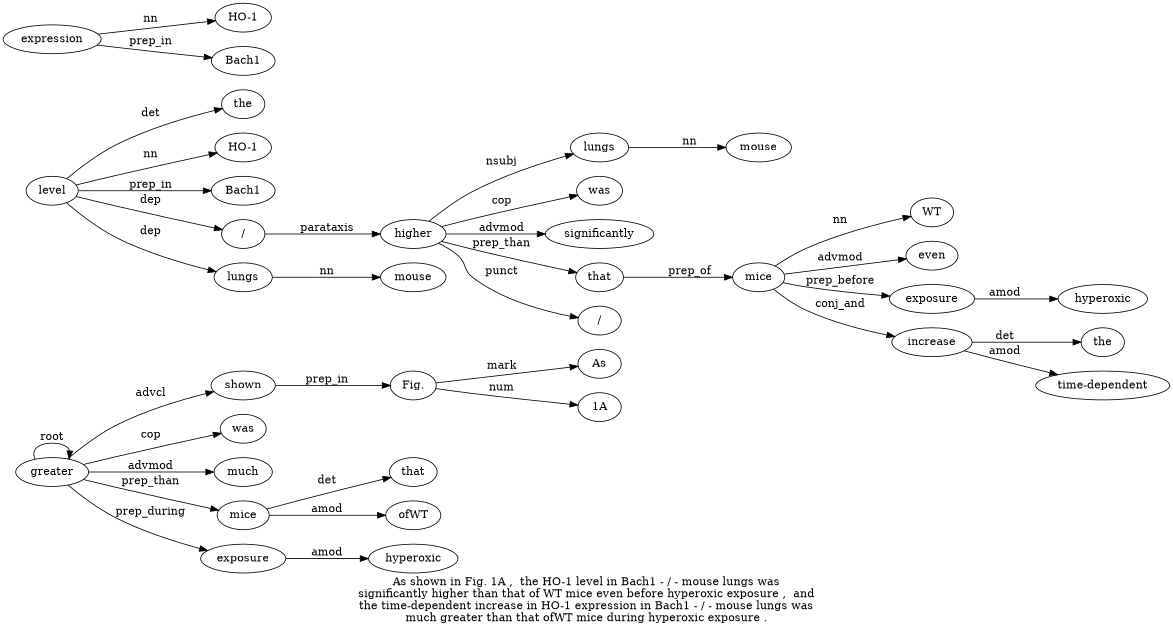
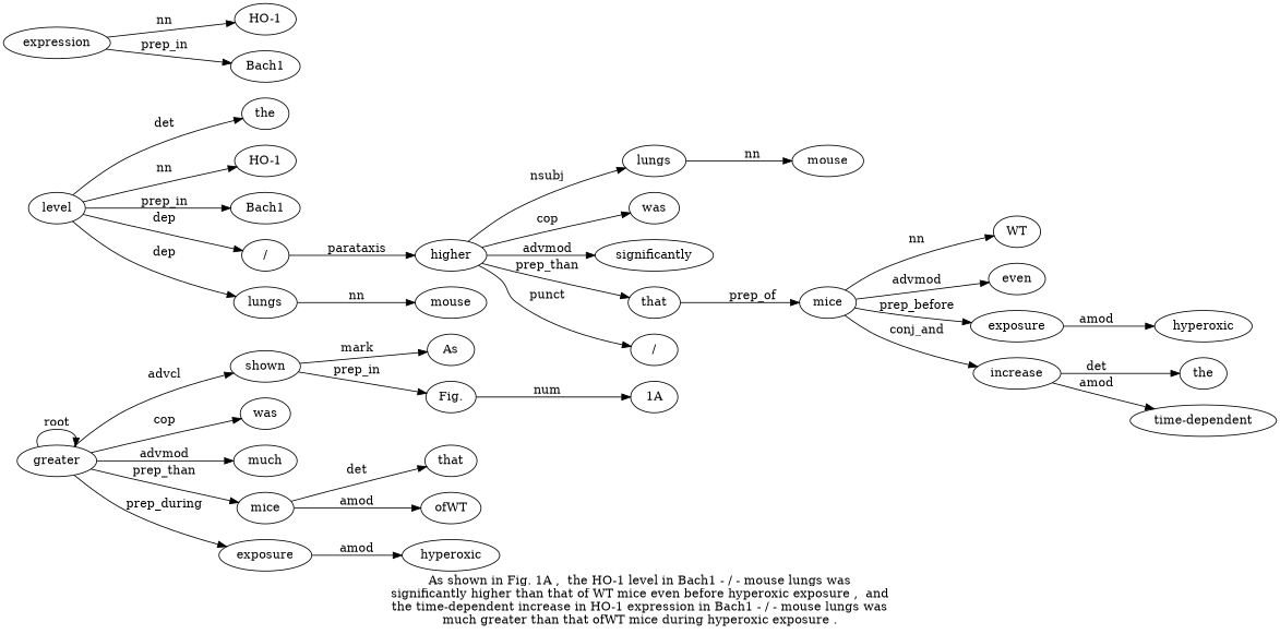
  digraph {
    label="As shown in Fig. 1A ,  the HO-1 level in Bach1 - / - mouse lungs was\nsignificantly higher than that of WT mice even before hyperoxic exposure ,  and\nthe time-dependent increase in HO-1 expression in Bach1 - / - mouse lungs was\nmuch greater than that ofWT mice during hyperoxic exposure ."
    rankdir=LR
    node [fillcolor=white style=filled]
    n1 [label=shown]
    n2 [label=As]
    n3 [label="Fig."]
    n4 [label="1A"]
    n5 [label=greater]
    n6 [label=was]
    n7 [label=much]
    n8 [label=mice]
    n9 [label=exposure]
    n10 [label=level]
    n11 [label=the]
    n12 [label="HO-1"]
    n13 [label=Bach1]
    n14 [label="/"]
    n15 [label=lungs]
    n16 [label=that]
    n17 [label=ofWT]
    n18 [label=hyperoxic]
    n19 [label=higher]
    n20 [label=mouse]
    n21 [label=lungs]
    n22 [label=was]
    n23 [label=significantly]
    n24 [label=that]
    n25 [label="/"]
    n26 [label=mouse]
    n27 [label=mice]
    n28 [label=WT]
    n29 [label=even]
    n30 [label=exposure]
    n31 [label=increase]
    n32 [label=hyperoxic]
    n33 [label=the]
    n34 [label="time-dependent"]
    n35 [label=expression]
    n36 [label="HO-1"]
    n37 [label=Bach1]
-   n3 -> n2 [label=mark]
+   n1 -> n2 [label=mark]
    n1 -> n3 [label=prep_in]
    n3 -> n4 [label=num]
    n5 -> n1 [label=advcl]
    n5 -> n5 [label=root]
    n5 -> n6 [label=cop]
    n5 -> n7 [label=advmod]
    n5 -> n8 [label=prep_than]
    n5 -> n9 [label=prep_during]
    n8 -> n16 [label=det]
    n8 -> n17 [label=amod]
    n9 -> n18 [label=amod]
    n10 -> n11 [label=det]
    n10 -> n12 [label=nn]
    n10 -> n13 [label=prep_in]
    n10 -> n14 [label=dep]
    n10 -> n15 [label=dep]
    n14 -> n19 [label=parataxis]
    n15 -> n20 [label=nn]
    n19 -> n21 [label=nsubj]
    n19 -> n22 [label=cop]
    n19 -> n23 [label=advmod]
    n19 -> n24 [label=prep_than]
    n19 -> n25 [label=punct]
    n21 -> n26 [label=nn]
    n24 -> n27 [label=prep_of]
    n27 -> n28 [label=nn]
    n27 -> n29 [label=advmod]
    n27 -> n30 [label=prep_before]
    n27 -> n31 [label=conj_and]
    n30 -> n32 [label=amod]
    n31 -> n33 [label=det]
    n31 -> n34 [label=amod]
    n35 -> n36 [label=nn]
    n35 -> n37 [label=prep_in]
  }
